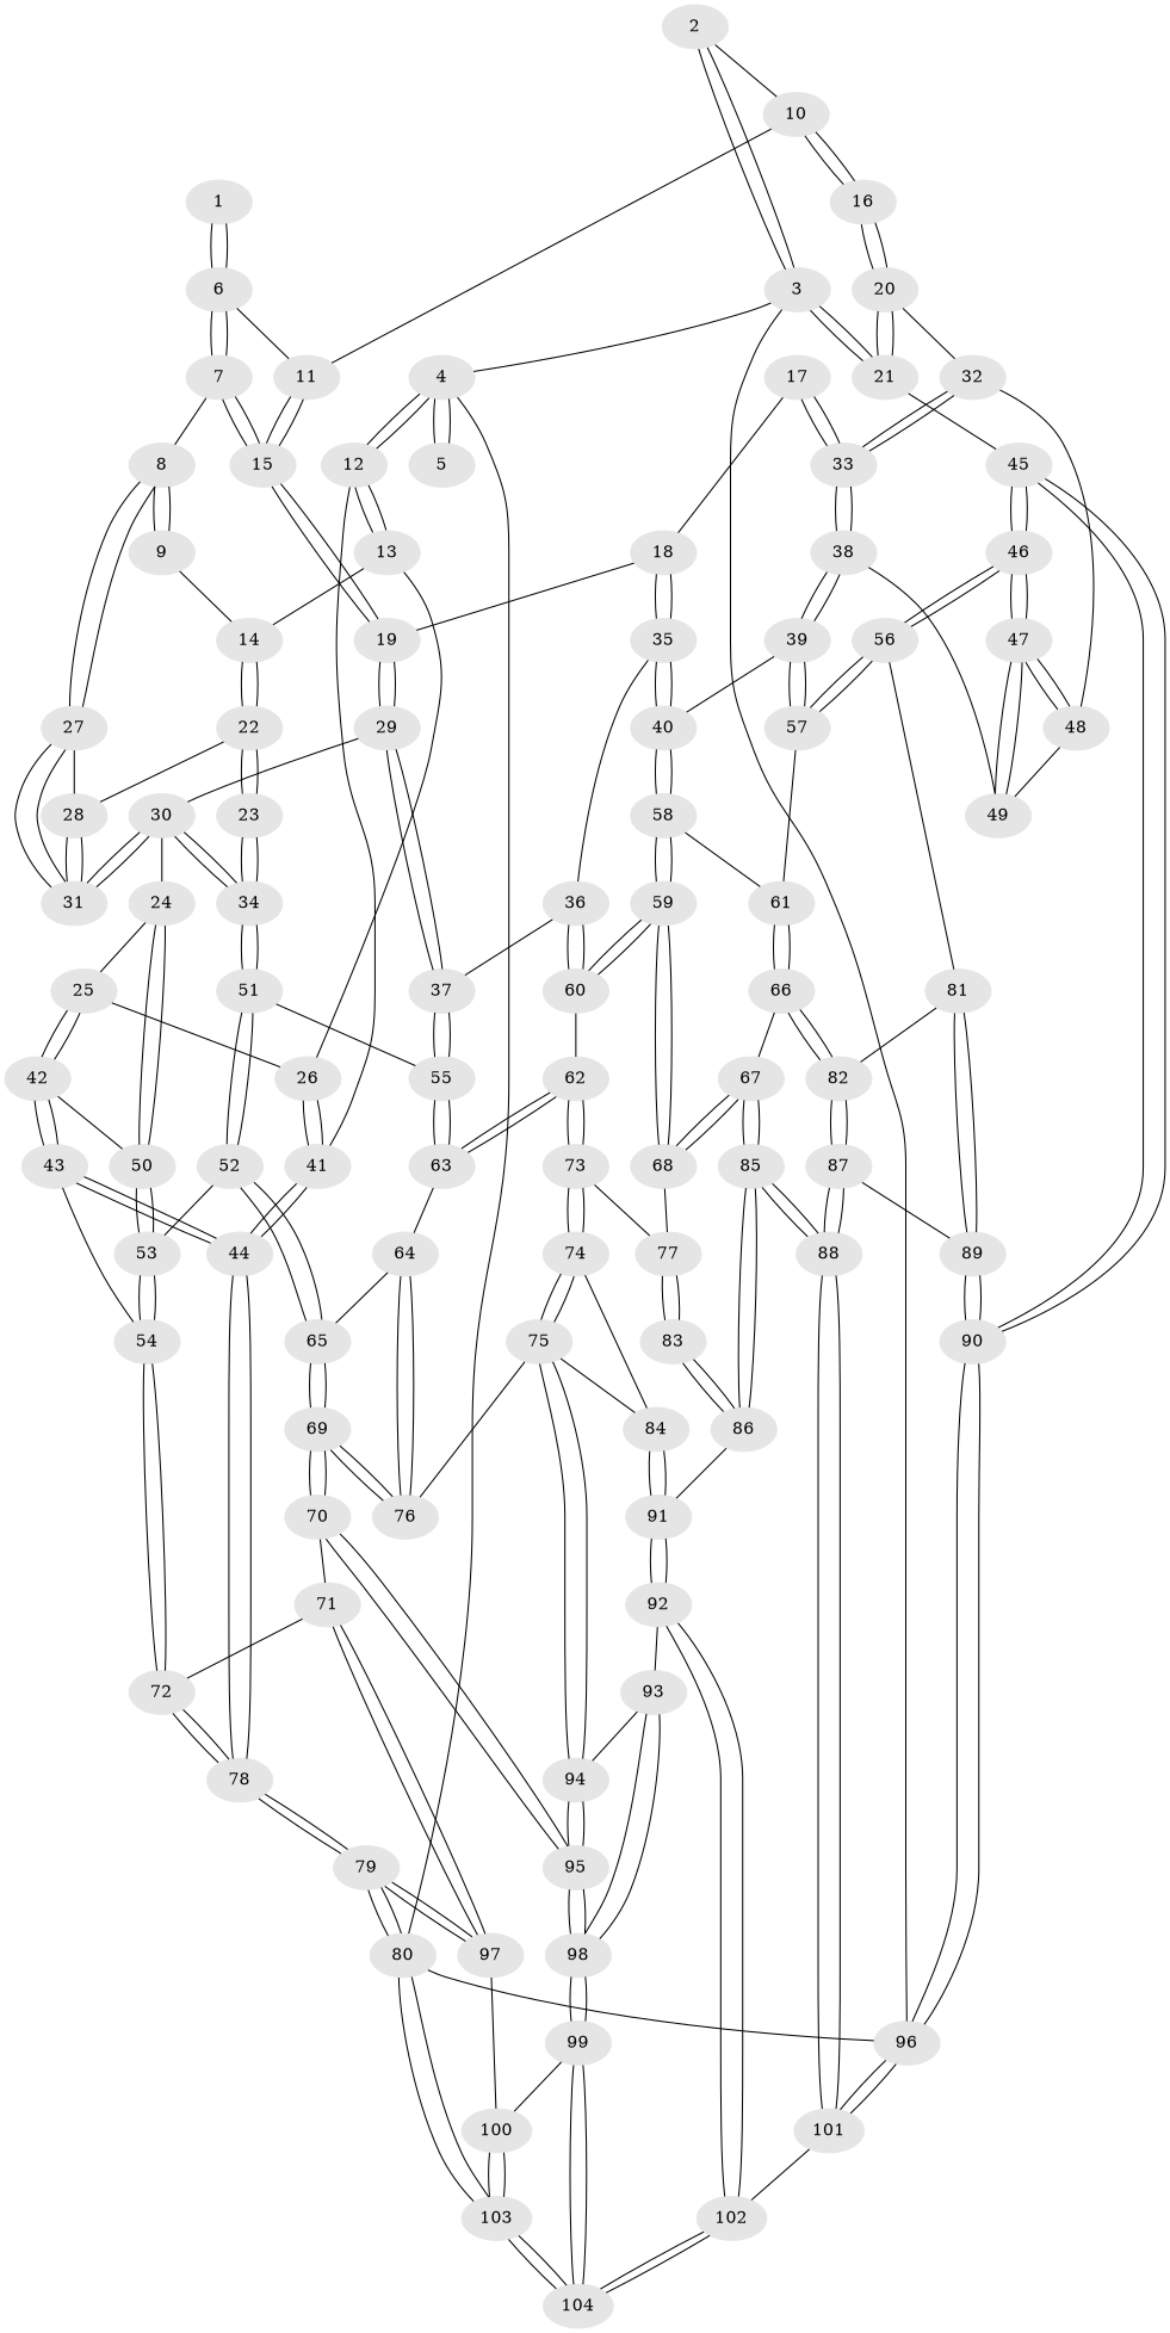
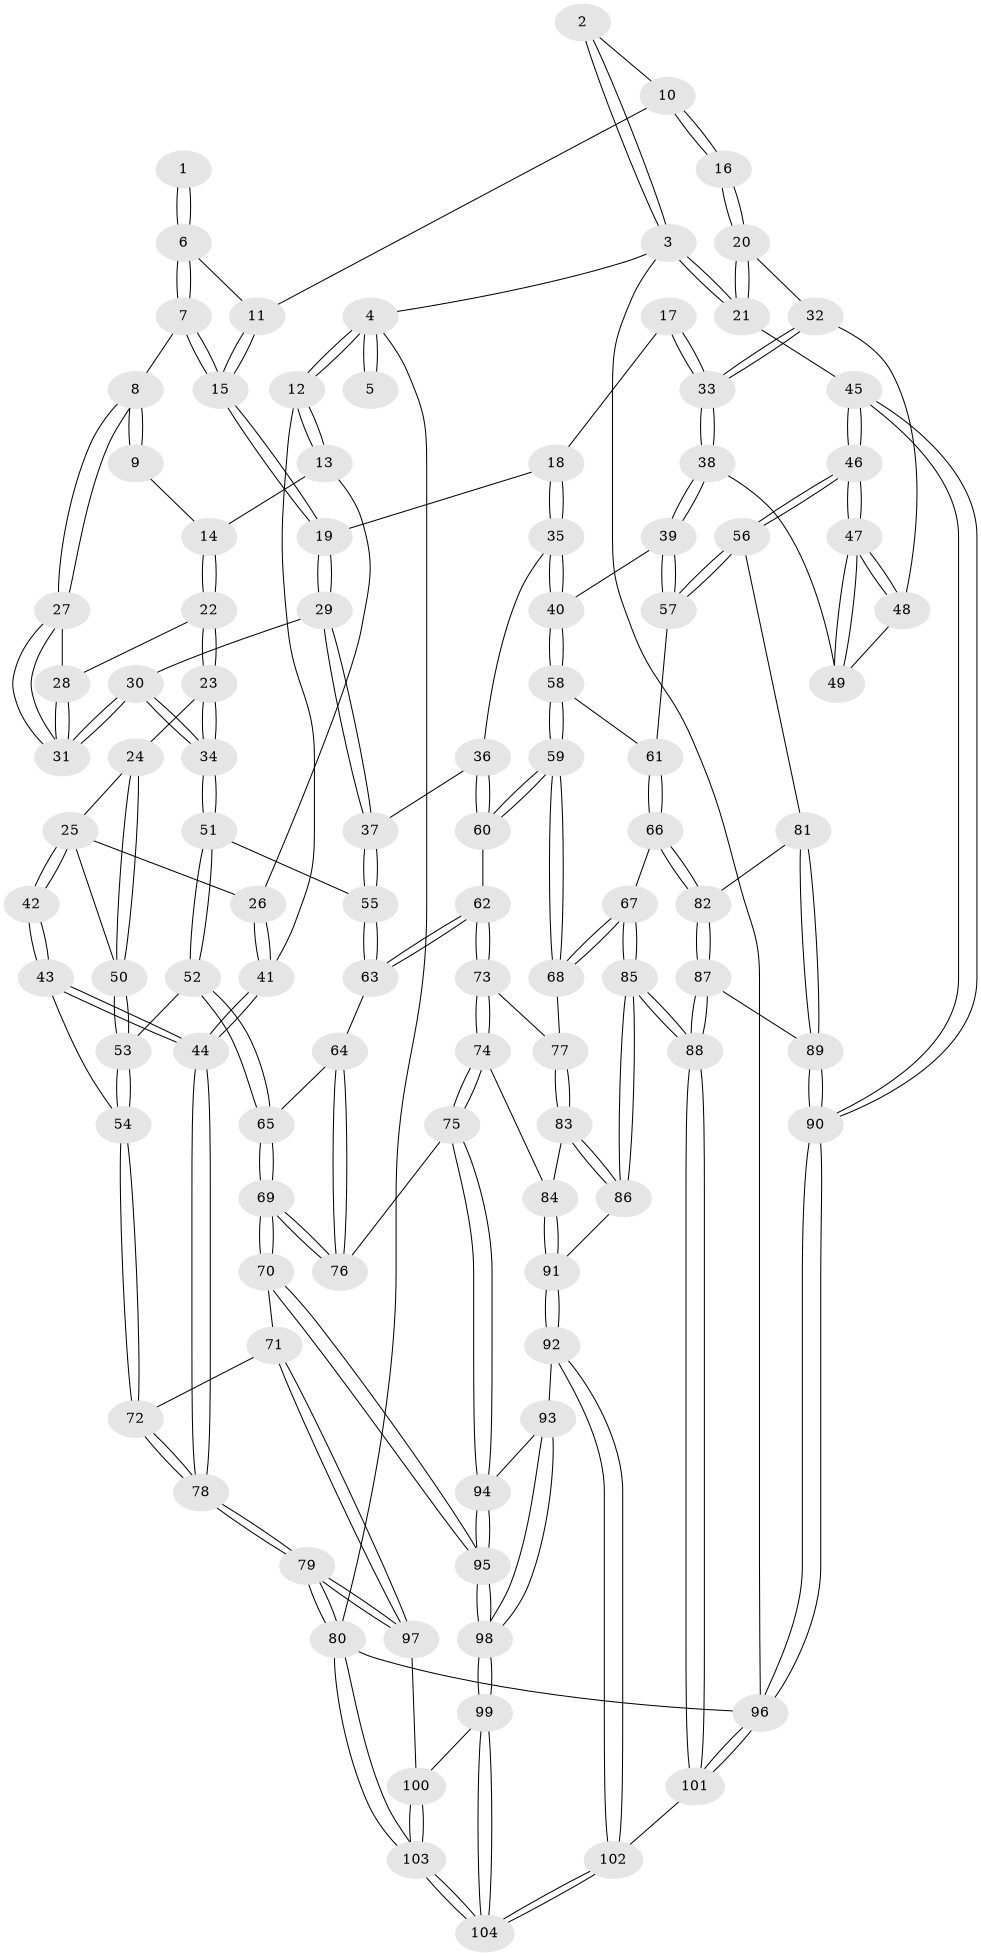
  graph {
    node [color=gray90 style=filled]
    1
    6
    2
    3
    10
    7
    11
    4
    21
    96
    16
    5
    12
    80
    45
    101
    13
    41
    103
    9
    14
    8
    15
    27
    19
    28
    31
    22
    20
    26
    44
    23
    29
    17
    18
    33
    32
    35
    38
    36
    40
    30
    37
    48
    46
    90
    24
    34
    25
    50
    51
    42
    53
    43
    55
    49
    39
    52
    60
    58
    62
    63
    57
    61
    59
    78
    54
    72
    79
    47
    56
    81
    65
    69
    64
    82
    89
    66
    68
    77
    73
    67
    74
    76
    70
    85
    87
    86
    88
    83
    71
    95
    97
    98
    100
    75
    84
    94
    91
    104
    92
    102
    93
    99
    1 -- 6
    1 -- 6
    6 -- 7
    6 -- 7
    6 -- 11
    2 -- 3
    2 -- 3
    2 -- 10
    3 -- 4
    3 -- 21
    3 -- 21
    3 -- 96
    10 -- 11
    10 -- 16
    10 -- 16
    7 -- 8
    7 -- 15
    7 -- 15
    11 -- 15
    11 -- 15
    4 -- 5
    4 -- 5
    4 -- 12
    4 -- 12
    4 -- 80
    21 -- 45
    96 -- 101
    96 -- 101
    16 -- 20
    16 -- 20
    12 -- 13
    12 -- 13
    12 -- 41
    80 -- 96
    80 -- 103
    80 -- 103
    45 -- 46
    45 -- 46
    45 -- 90
    45 -- 90
    101 -- 102
    13 -- 14
    13 -- 26
    41 -- 44
    41 -- 44
    103 -- 104
    103 -- 104
    9 -- 14
    14 -- 22
    14 -- 22
    8 -- 9
    8 -- 9
    8 -- 27
    8 -- 27
    15 -- 19
    15 -- 19
    27 -- 28
    27 -- 31
    27 -- 31
    19 -- 29
    19 -- 29
    28 -- 31
    28 -- 31
    22 -- 28
    22 -- 23
    22 -- 23
    20 -- 21
    20 -- 21
    20 -- 32
    26 -- 41
    26 -- 41
    44 -- 78
    44 -- 78
-   30 -- 24
+   23 -- 24
    23 -- 34
    23 -- 34
    29 -- 30
    29 -- 37
    29 -- 37
    17 -- 18
    17 -- 33
    17 -- 33
    18 -- 19
    18 -- 35
    18 -- 35
    33 -- 38
    33 -- 38
    32 -- 33
    32 -- 33
    32 -- 48
    35 -- 36
    35 -- 40
    35 -- 40
    38 -- 49
    38 -- 39
    38 -- 39
    36 -- 37
    36 -- 60
    36 -- 60
    40 -- 58
    40 -- 58
    30 -- 31
    30 -- 31
    30 -- 34
    30 -- 34
    37 -- 55
    37 -- 55
    48 -- 49
    46 -- 47
    46 -- 47
    46 -- 56
    46 -- 56
    90 -- 96
    90 -- 96
    24 -- 25
    24 -- 50
    24 -- 50
    34 -- 51
    34 -- 51
    25 -- 26
    25 -- 42
    25 -- 42
    50 -- 53
    50 -- 53
    51 -- 55
    51 -- 52
    51 -- 52
-   42 -- 50
+   25 -- 50
    42 -- 43
    42 -- 43
    53 -- 54
    53 -- 54
    43 -- 44
    43 -- 44
    43 -- 54
    55 -- 63
    55 -- 63
    39 -- 40
    39 -- 57
    39 -- 57
    52 -- 53
    52 -- 65
    52 -- 65
    60 -- 62
    58 -- 61
    58 -- 59
    58 -- 59
    62 -- 63
    62 -- 63
    62 -- 73
    62 -- 73
    63 -- 64
    57 -- 61
    61 -- 66
    61 -- 66
    59 -- 60
    59 -- 60
    59 -- 68
    59 -- 68
    78 -- 79
    78 -- 79
    54 -- 72
    54 -- 72
    72 -- 78
    72 -- 78
    79 -- 80
    79 -- 80
    79 -- 97
    79 -- 97
    47 -- 48
    47 -- 48
    47 -- 49
    47 -- 49
    56 -- 57
    56 -- 57
    56 -- 81
    81 -- 82
    81 -- 89
    81 -- 89
    65 -- 69
    65 -- 69
    69 -- 76
    69 -- 76
    69 -- 70
    69 -- 70
    64 -- 65
    64 -- 76
    64 -- 76
    82 -- 87
    82 -- 87
    89 -- 90
    89 -- 90
    66 -- 82
    66 -- 82
    66 -- 67
    68 -- 77
    77 -- 83
    77 -- 83
    73 -- 77
    73 -- 74
    73 -- 74
    67 -- 68
    67 -- 68
    67 -- 85
    67 -- 85
    74 -- 75
    74 -- 75
    74 -- 84
    70 -- 71
    70 -- 95
    70 -- 95
    85 -- 86
    85 -- 86
    85 -- 88
    85 -- 88
    87 -- 89
    87 -- 88
    87 -- 88
    86 -- 91
    88 -- 101
    88 -- 101
    83 -- 86
    83 -- 86
-   75 -- 84
+   83 -- 84
    71 -- 72
    71 -- 97
    71 -- 97
    95 -- 98
    95 -- 98
    97 -- 100
    98 -- 99
    98 -- 99
    100 -- 103
    100 -- 103
    75 -- 76
    75 -- 94
    75 -- 94
    84 -- 91
    84 -- 91
    94 -- 95
    94 -- 95
    91 -- 92
    91 -- 92
    92 -- 102
    92 -- 102
    92 -- 93
    102 -- 104
    102 -- 104
    93 -- 98
    93 -- 98
    93 -- 94
    99 -- 100
    99 -- 104
    99 -- 104
  }
